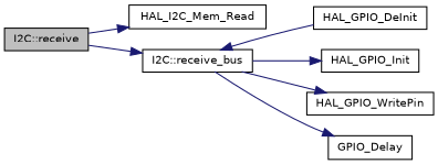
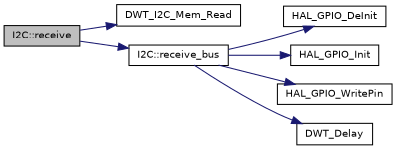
  digraph {
    rankdir=LR
    node [color=black fillcolor=white fontname=Helvetica fontsize=10 shape=record style=filled]
    edge [color=midnightblue fontname=Helvetica fontsize=10 labelfontname=Helvetica labelfontsize=10 style=solid]
    n1 [fillcolor=grey75 fontcolor=black height=0.2 label="I2C::receive" width=0.4]
-   n2 [height=0.2 label=HAL_I2C_Mem_Read width=0.4]
+   n2 [height=0.2 label=DWT_I2C_Mem_Read width=0.4]
    n3 [height=0.2 label="I2C::receive_bus" width=0.4]
    n4 [height=0.2 label=HAL_GPIO_DeInit width=0.4]
    n5 [height=0.2 label=HAL_GPIO_Init width=0.4]
    n6 [height=0.2 label=HAL_GPIO_WritePin width=0.4]
-   n7 [height=0.2 label=GPIO_Delay width=0.4]
+   n7 [height=0.2 label=DWT_Delay width=0.4]
    n1 -> n2
    n1 -> n3
-   n4 -> n3
+   n3 -> n4
    n3 -> n5
    n3 -> n6
    n3 -> n7
  }
